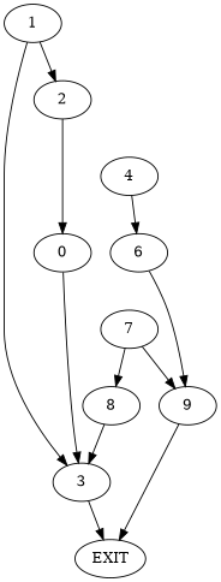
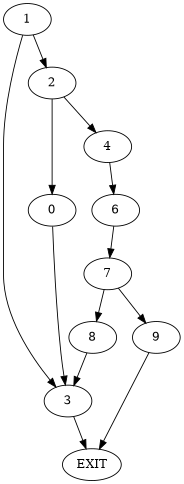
  digraph {
    1
    2
    3
    n4 [label=EXIT]
    4
    n6 [label=0]
    6
    7
    8
    9
    1 -> 2
    1 -> 3
+   2 -> 4
    2 -> n6
    3 -> n4
    4 -> 6
    n6 -> 3
-   6 -> 9
+   6 -> 7
    7 -> 8
    7 -> 9
    8 -> 3
    9 -> n4
  }
